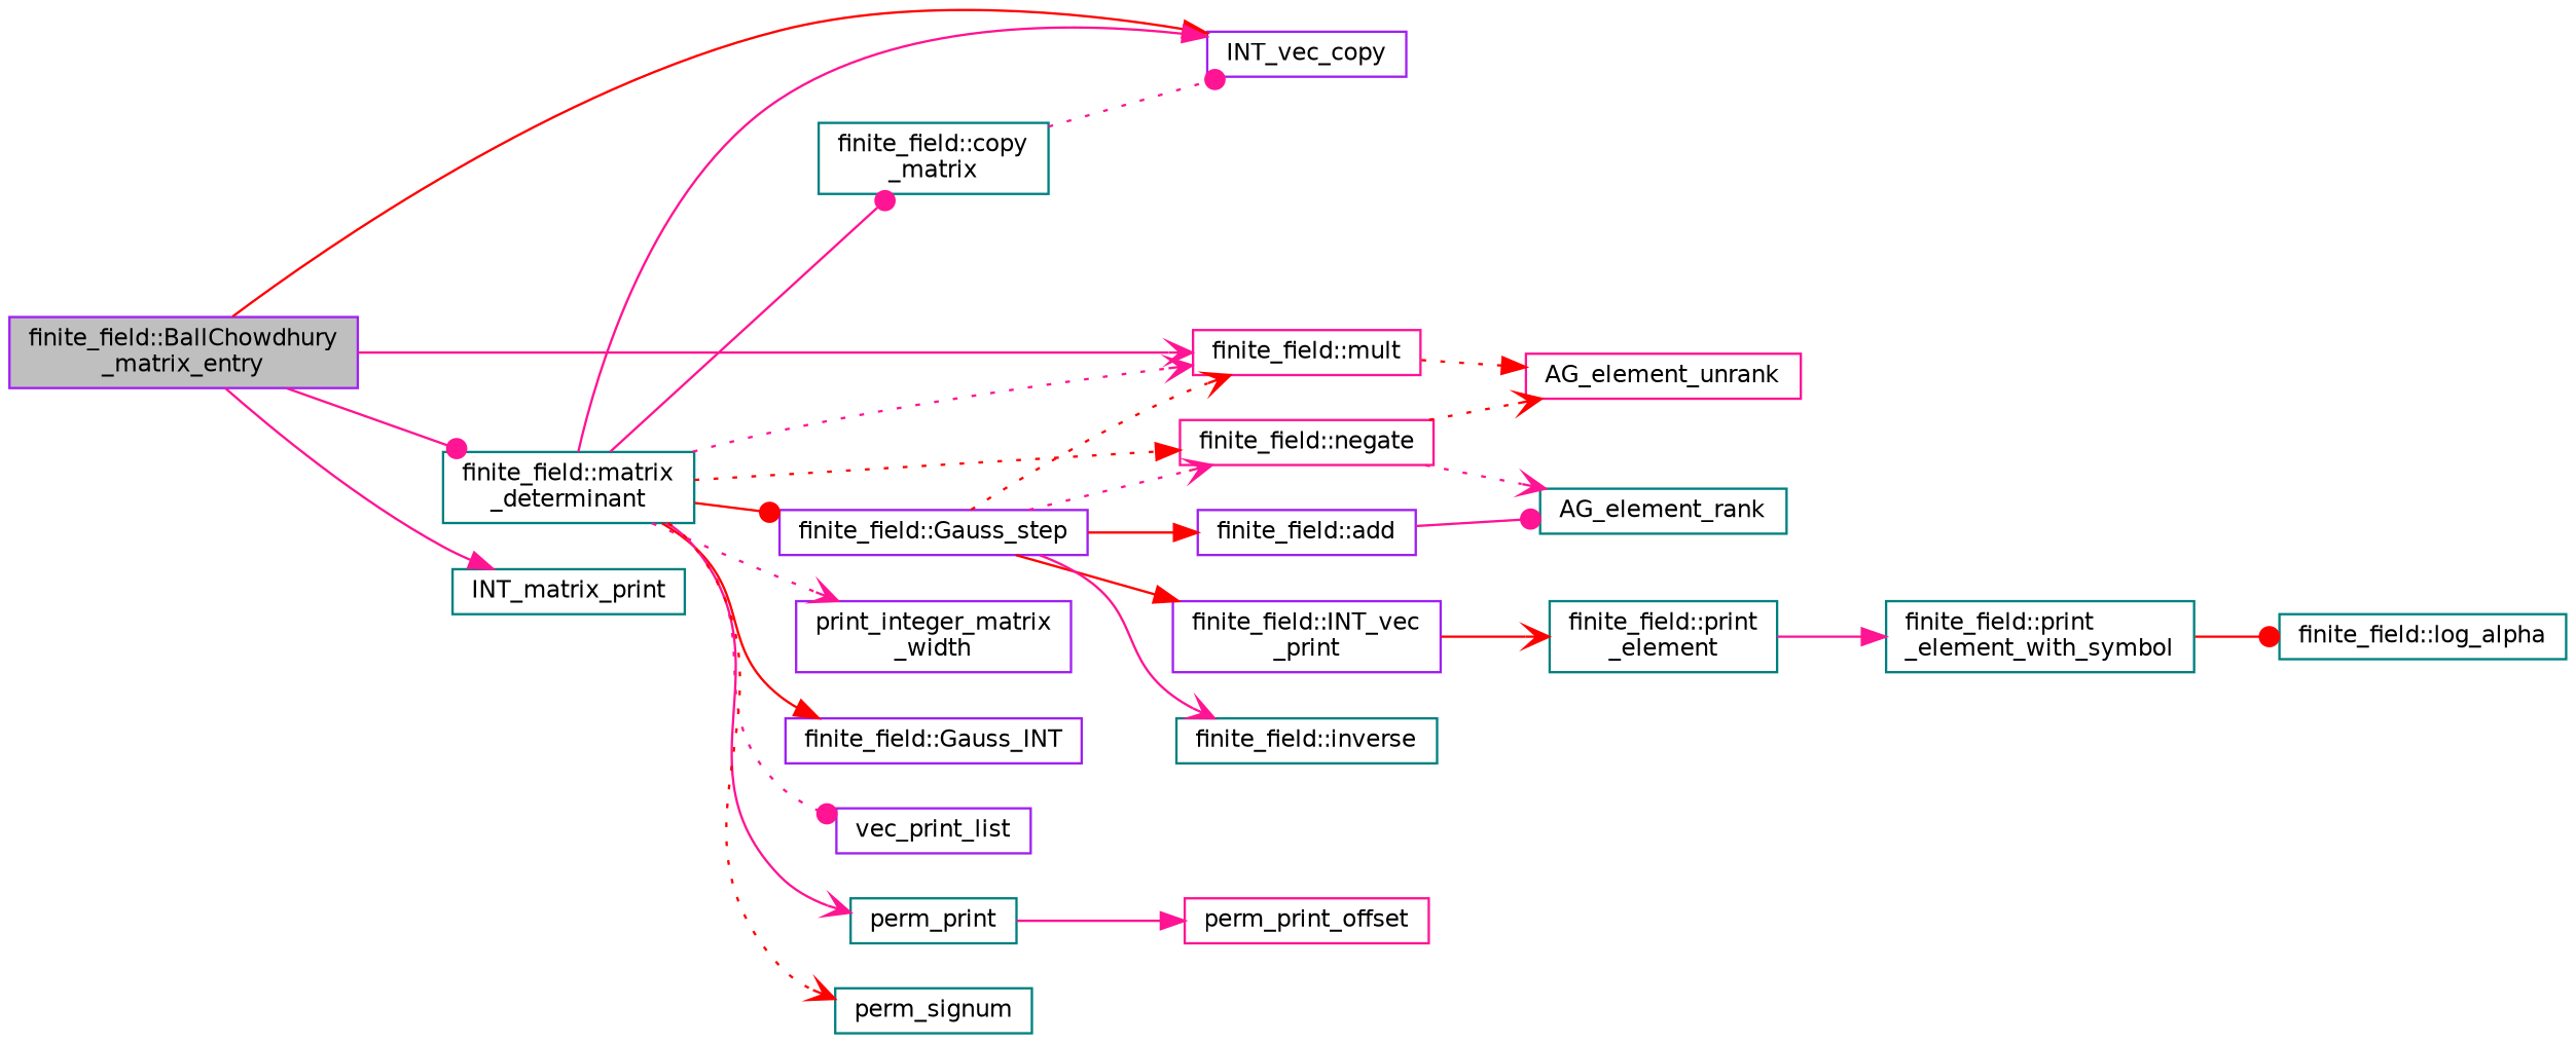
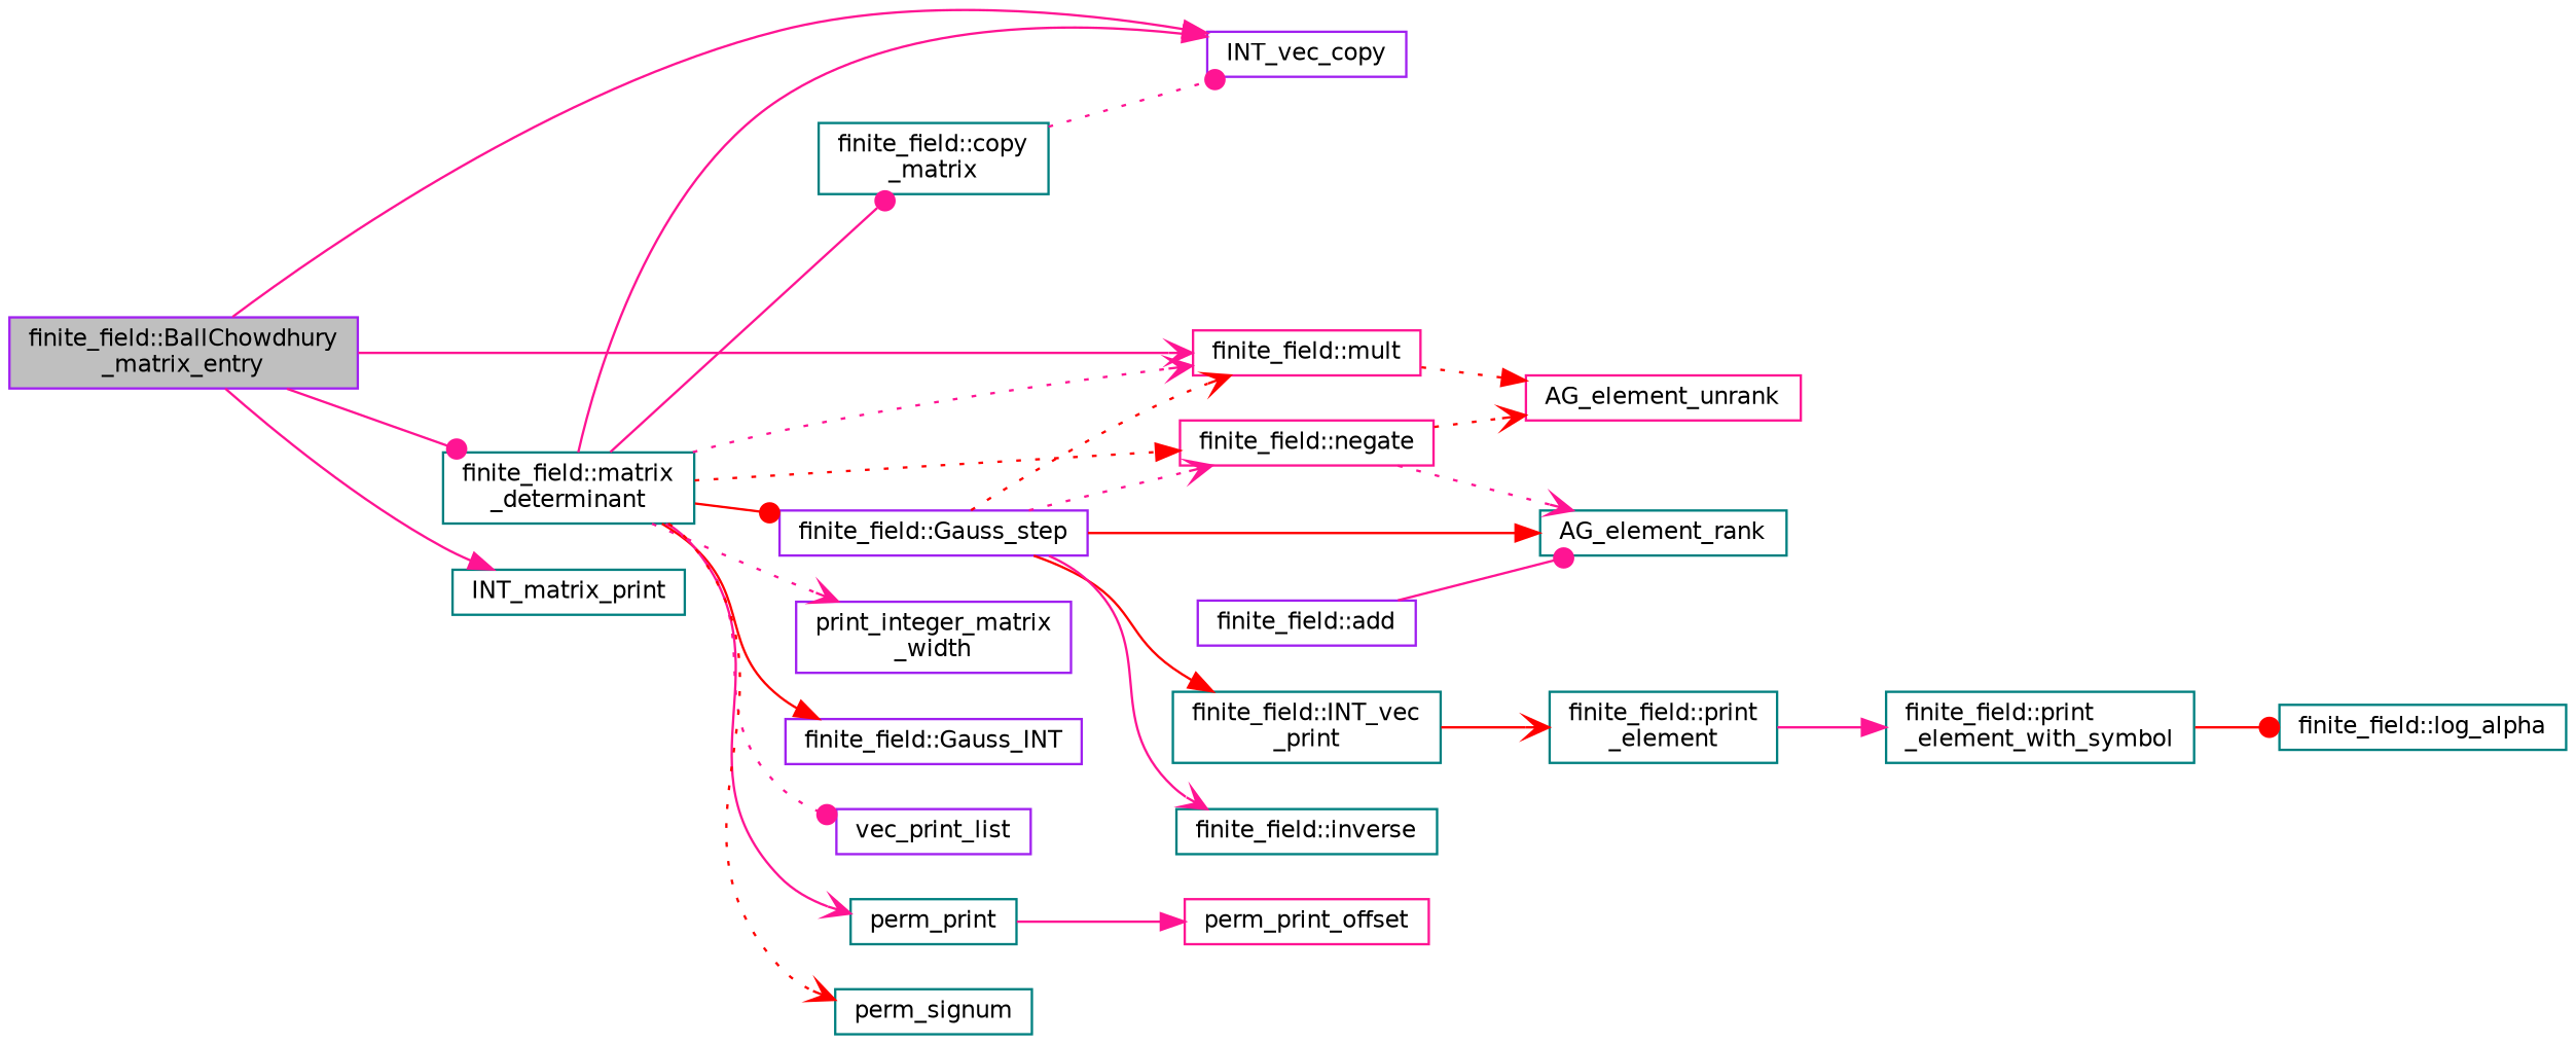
  digraph {
    rankdir=LR
    node [color=teal fillcolor=white fontname=Helvetica fontsize=10 shape=record style=filled]
    edge [arrowhead=vee color=deeppink fontname=Helvetica fontsize=10 labelfontname=Helvetica labelfontsize=10 style=solid]
    n1 [color=purple fillcolor=grey75 fontcolor=black height=0.2 label="finite_field::BallChowdhury\l_matrix_entry" width=0.4]
    n2 [color=purple height=0.2 label=INT_vec_copy width=0.4]
    n3 [height=0.2 label=INT_matrix_print width=0.4]
    n4 [height=0.2 label="finite_field::matrix\l_determinant" width=0.4]
    n5 [color=deeppink height=0.2 label="finite_field::mult" width=0.4]
    n6 [color=purple height=0.2 label="print_integer_matrix\l_width" width=0.4]
    n7 [color=purple height=0.2 label="finite_field::Gauss_step" width=0.4]
    n8 [color=deeppink height=0.2 label="finite_field::negate" width=0.4]
    n9 [height=0.2 label="finite_field::copy\l_matrix" width=0.4]
    n10 [color=purple height=0.2 label="finite_field::Gauss_INT" width=0.4]
    n11 [color=purple height=0.2 label=vec_print_list width=0.4]
    n12 [height=0.2 label=perm_print width=0.4]
    n13 [height=0.2 label=perm_signum width=0.4]
    n14 [color=deeppink height=0.2 label=AG_element_unrank width=0.4]
-   n15 [color=purple height=0.2 label="finite_field::INT_vec\l_print" width=0.4]
+   n15 [height=0.2 label="finite_field::INT_vec\l_print" width=0.4]
    n16 [height=0.2 label="finite_field::inverse" width=0.4]
    n17 [color=purple height=0.2 label="finite_field::add" width=0.4]
    n18 [height=0.2 label=AG_element_rank width=0.4]
    n19 [color=deeppink height=0.2 label=perm_print_offset width=0.4]
    n20 [height=0.2 label="finite_field::print\l_element" width=0.4]
    n21 [height=0.2 label="finite_field::print\l_element_with_symbol" width=0.4]
    n22 [height=0.2 label="finite_field::log_alpha" width=0.4]
-   n1 -> n2 [arrowhead=normal color=red]
+   n1 -> n2 [arrowhead=normal]
    n1 -> n3 [arrowhead=normal]
    n1 -> n4 [arrowhead=dot]
    n1 -> n5
    n4 -> n2 [arrowhead=normal]
    n4 -> n5 [style=dotted]
    n4 -> n6 [style=dotted]
    n4 -> n7 [arrowhead=dot color=red]
    n4 -> n8 [arrowhead=normal color=red style=dotted]
    n4 -> n9 [arrowhead=dot]
    n4 -> n10 [arrowhead=normal color=red]
    n4 -> n11 [arrowhead=dot style=dotted]
    n4 -> n12
    n4 -> n13 [color=red style=dotted]
    n5 -> n14 [arrowhead=normal color=red style=dotted]
    n7 -> n5 [color=red style=dotted]
    n7 -> n8 [style=dotted]
    n7 -> n15 [arrowhead=normal color=red]
    n7 -> n16
-   n7 -> n17 [arrowhead=normal color=red]
+   n7 -> n18 [arrowhead=normal color=red]
    n8 -> n14 [color=red style=dotted]
    n8 -> n18 [style=dotted]
    n9 -> n2 [arrowhead=dot style=dotted]
    n12 -> n19 [arrowhead=normal]
    n15 -> n20 [color=red]
    n17 -> n18 [arrowhead=dot]
    n20 -> n21 [arrowhead=normal]
    n21 -> n22 [arrowhead=dot color=red]
  }
